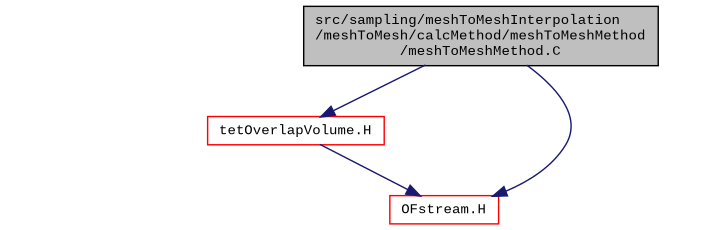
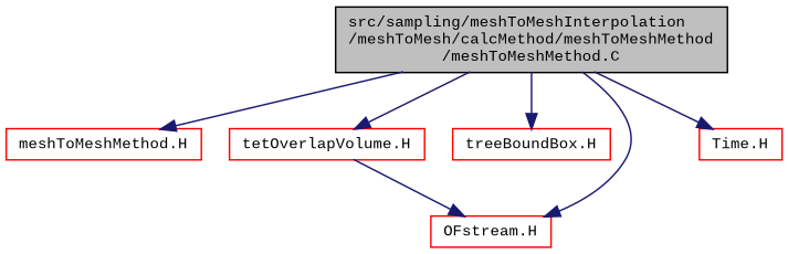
  digraph {
    fontname="Liberation Mono"
    node [color=red fontname="Liberation Mono" fontsize=10 shape=record]
    edge [color=midnightblue fontname="Liberation Mono" fontsize=10 labelfontname=FreeSans labelfontsize=10 style=solid]
    n1 [color=black fillcolor=grey75 fontcolor=black height=0.2 label="src/sampling/meshToMeshInterpolation\l/meshToMesh/calcMethod/meshToMeshMethod\l/meshToMeshMethod.C" style=filled width=0.4]
+   n2 [height=0.2 label="meshToMeshMethod.H" width=0.4]
    n3 [height=0.2 label="tetOverlapVolume.H" width=0.4]
+   n4 [height=0.2 label="treeBoundBox.H" width=0.4]
    n5 [height=0.2 label="OFstream.H" width=0.4]
+   n6 [height=0.2 label="Time.H" width=0.4]
+   n1 -> n2
    n1 -> n3
+   n1 -> n4
    n1 -> n5
+   n1 -> n6
    n3 -> n5
  }
